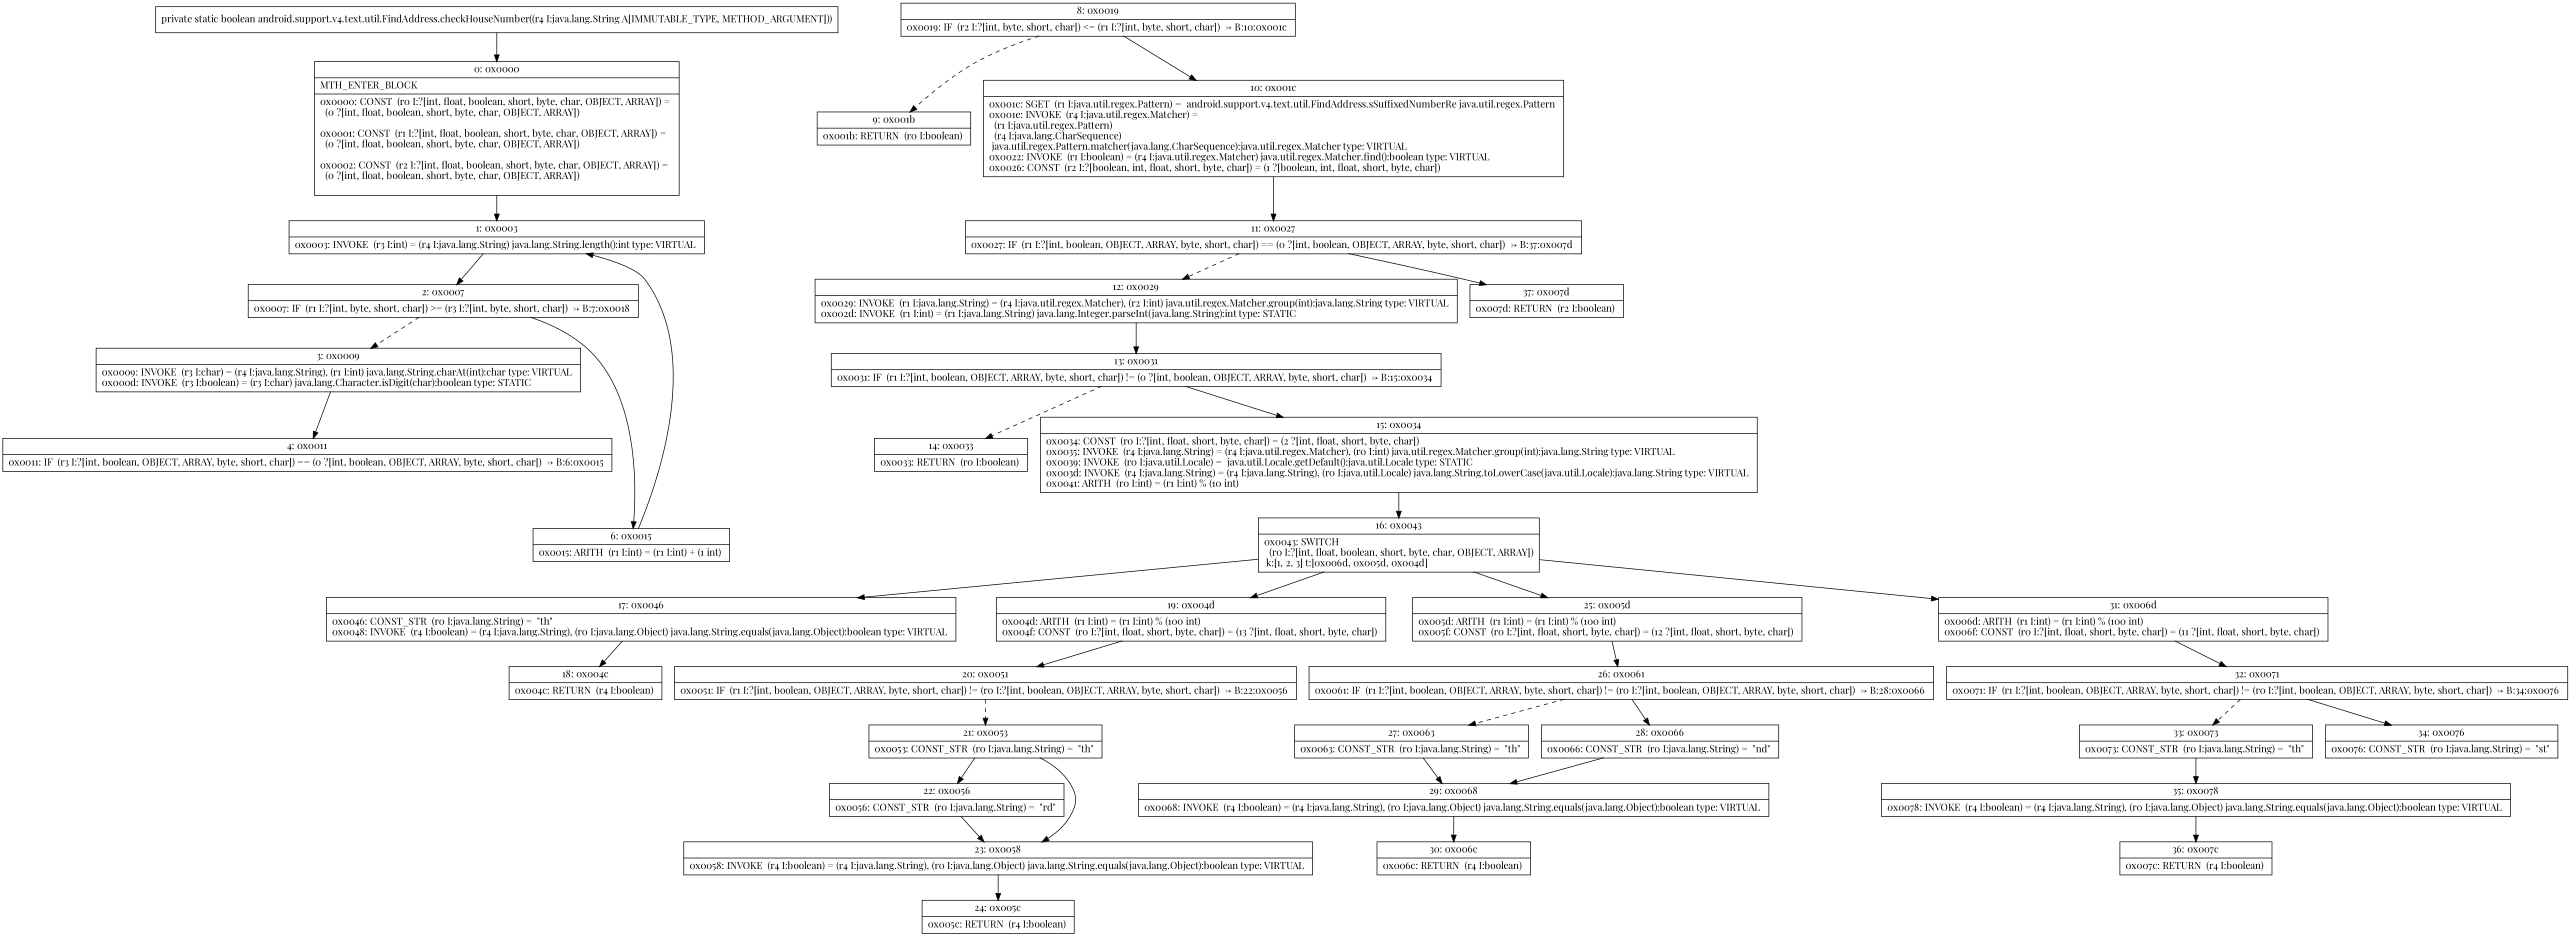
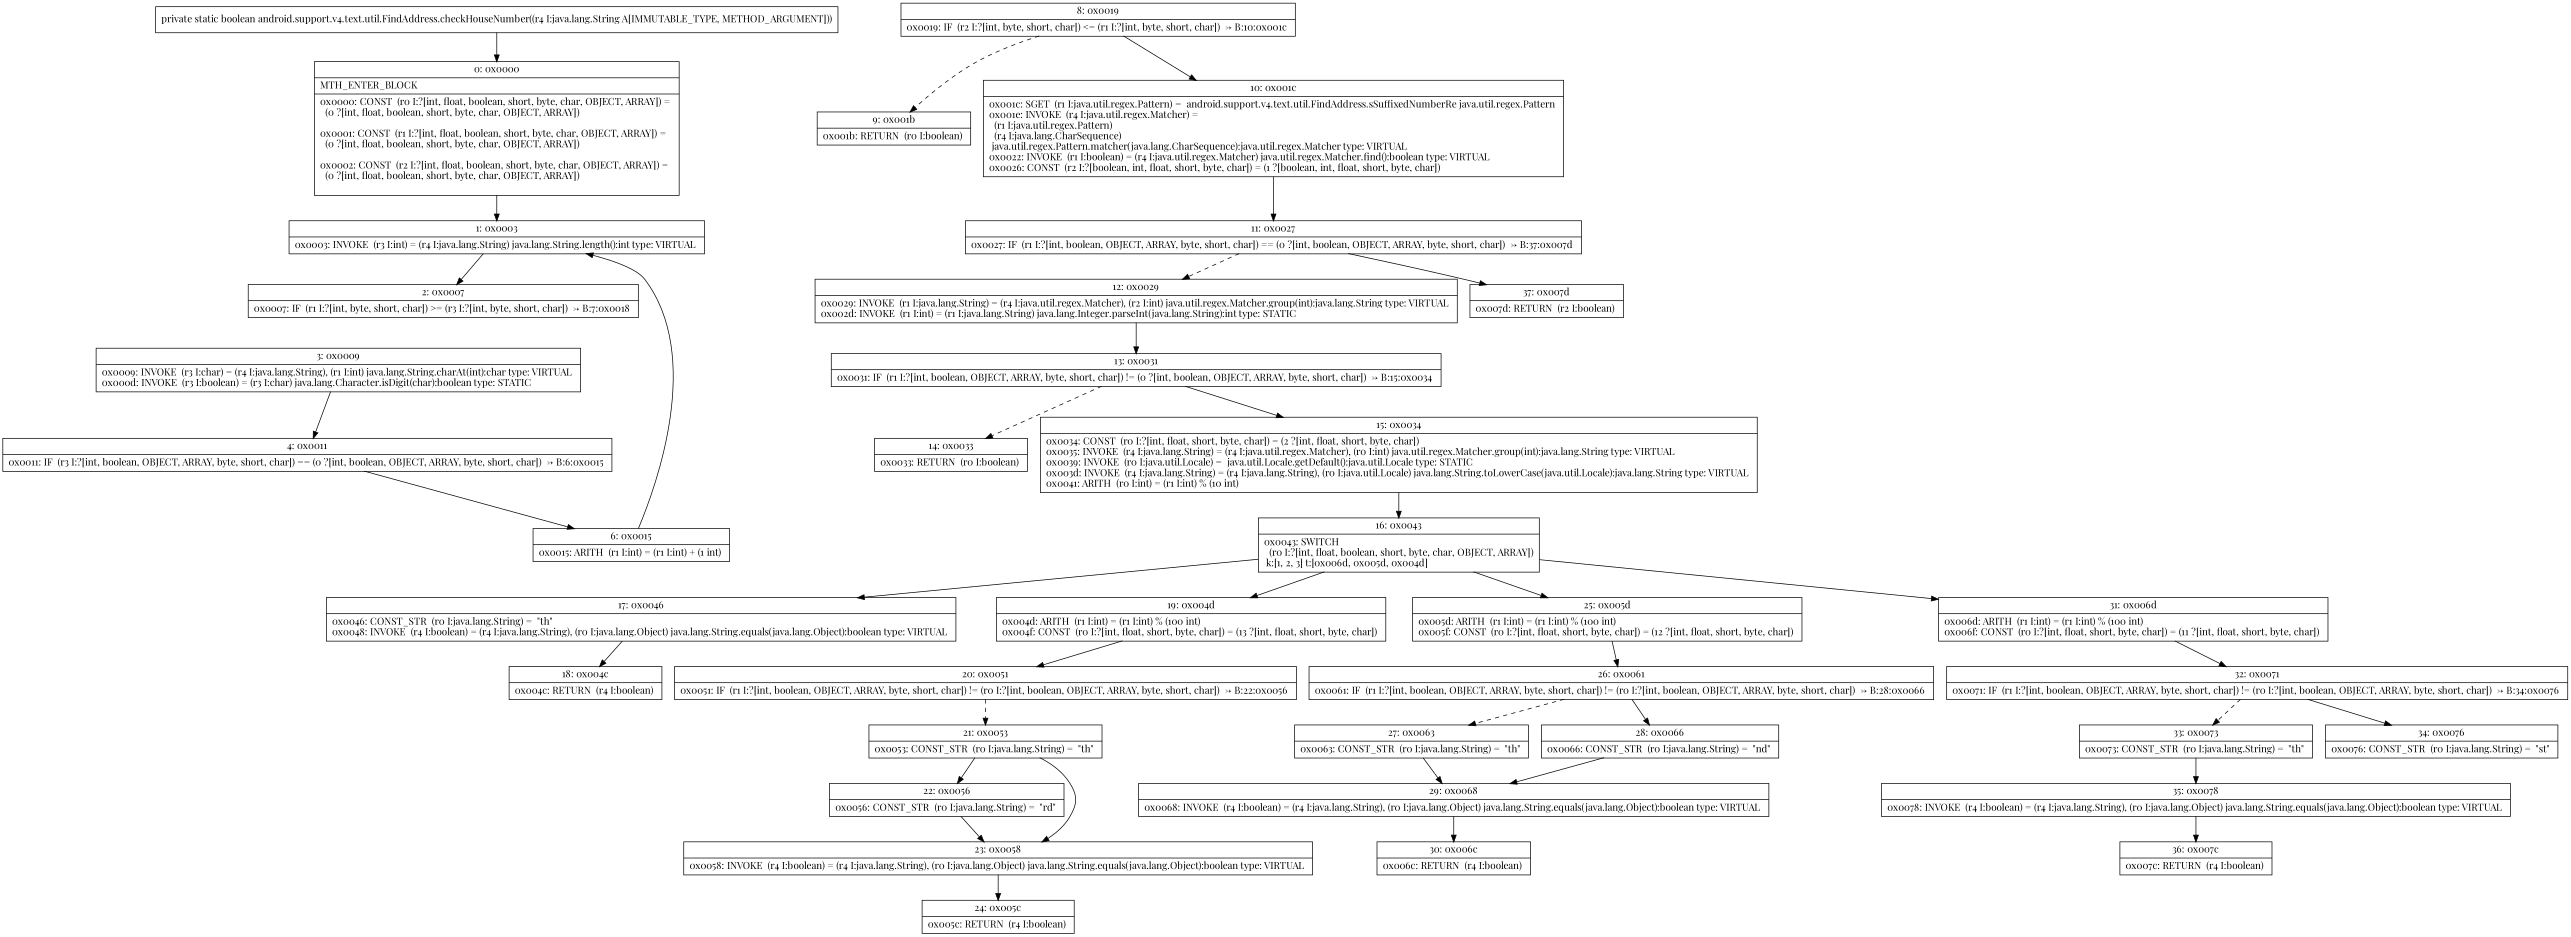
  digraph {
    fontname="Playfair Display"
    node [fontname="Playfair Display" shape=record]
    edge [fontname="Playfair Display"]
    n1 [label="{0\:\ 0x0000|MTH_ENTER_BLOCK\l|0x0000: CONST  (r0 I:?[int, float, boolean, short, byte, char, OBJECT, ARRAY]) = \l  (0 ?[int, float, boolean, short, byte, char, OBJECT, ARRAY])\l \l0x0001: CONST  (r1 I:?[int, float, boolean, short, byte, char, OBJECT, ARRAY]) = \l  (0 ?[int, float, boolean, short, byte, char, OBJECT, ARRAY])\l \l0x0002: CONST  (r2 I:?[int, float, boolean, short, byte, char, OBJECT, ARRAY]) = \l  (0 ?[int, float, boolean, short, byte, char, OBJECT, ARRAY])\l \l}"]
    n2 [label="{1\:\ 0x0003|0x0003: INVOKE  (r3 I:int) = (r4 I:java.lang.String) java.lang.String.length():int type: VIRTUAL \l}"]
    n3 [label="{2\:\ 0x0007|0x0007: IF  (r1 I:?[int, byte, short, char]) \>= (r3 I:?[int, byte, short, char])  \-\> B:7:0x0018 \l}"]
    n4 [label="{3\:\ 0x0009|0x0009: INVOKE  (r3 I:char) = (r4 I:java.lang.String), (r1 I:int) java.lang.String.charAt(int):char type: VIRTUAL \l0x000d: INVOKE  (r3 I:boolean) = (r3 I:char) java.lang.Character.isDigit(char):boolean type: STATIC \l}"]
    n5 [label="{4\:\ 0x0011|0x0011: IF  (r3 I:?[int, boolean, OBJECT, ARRAY, byte, short, char]) == (0 ?[int, boolean, OBJECT, ARRAY, byte, short, char])  \-\> B:6:0x0015 \l}"]
    n6 [label="{6\:\ 0x0015|0x0015: ARITH  (r1 I:int) = (r1 I:int) + (1 int) \l}"]
    n7 [label="{8\:\ 0x0019|0x0019: IF  (r2 I:?[int, byte, short, char]) \<= (r1 I:?[int, byte, short, char])  \-\> B:10:0x001c \l}"]
    n8 [label="{9\:\ 0x001b|0x001b: RETURN  (r0 I:boolean) \l}"]
    n9 [label="{10\:\ 0x001c|0x001c: SGET  (r1 I:java.util.regex.Pattern) =  android.support.v4.text.util.FindAddress.sSuffixedNumberRe java.util.regex.Pattern \l0x001e: INVOKE  (r4 I:java.util.regex.Matcher) = \l  (r1 I:java.util.regex.Pattern)\l  (r4 I:java.lang.CharSequence)\l java.util.regex.Pattern.matcher(java.lang.CharSequence):java.util.regex.Matcher type: VIRTUAL \l0x0022: INVOKE  (r1 I:boolean) = (r4 I:java.util.regex.Matcher) java.util.regex.Matcher.find():boolean type: VIRTUAL \l0x0026: CONST  (r2 I:?[boolean, int, float, short, byte, char]) = (1 ?[boolean, int, float, short, byte, char]) \l}"]
    n10 [label="{11\:\ 0x0027|0x0027: IF  (r1 I:?[int, boolean, OBJECT, ARRAY, byte, short, char]) == (0 ?[int, boolean, OBJECT, ARRAY, byte, short, char])  \-\> B:37:0x007d \l}"]
    n11 [label="{12\:\ 0x0029|0x0029: INVOKE  (r1 I:java.lang.String) = (r4 I:java.util.regex.Matcher), (r2 I:int) java.util.regex.Matcher.group(int):java.lang.String type: VIRTUAL \l0x002d: INVOKE  (r1 I:int) = (r1 I:java.lang.String) java.lang.Integer.parseInt(java.lang.String):int type: STATIC \l}"]
    n12 [label="{37\:\ 0x007d|0x007d: RETURN  (r2 I:boolean) \l}"]
    n13 [label="{13\:\ 0x0031|0x0031: IF  (r1 I:?[int, boolean, OBJECT, ARRAY, byte, short, char]) != (0 ?[int, boolean, OBJECT, ARRAY, byte, short, char])  \-\> B:15:0x0034 \l}"]
    n14 [label="{14\:\ 0x0033|0x0033: RETURN  (r0 I:boolean) \l}"]
    n15 [label="{15\:\ 0x0034|0x0034: CONST  (r0 I:?[int, float, short, byte, char]) = (2 ?[int, float, short, byte, char]) \l0x0035: INVOKE  (r4 I:java.lang.String) = (r4 I:java.util.regex.Matcher), (r0 I:int) java.util.regex.Matcher.group(int):java.lang.String type: VIRTUAL \l0x0039: INVOKE  (r0 I:java.util.Locale) =  java.util.Locale.getDefault():java.util.Locale type: STATIC \l0x003d: INVOKE  (r4 I:java.lang.String) = (r4 I:java.lang.String), (r0 I:java.util.Locale) java.lang.String.toLowerCase(java.util.Locale):java.lang.String type: VIRTUAL \l0x0041: ARITH  (r0 I:int) = (r1 I:int) % (10 int) \l}"]
    n16 [label="{16\:\ 0x0043|0x0043: SWITCH  \l  (r0 I:?[int, float, boolean, short, byte, char, OBJECT, ARRAY])\l k:[1, 2, 3] t:[0x006d, 0x005d, 0x004d] \l}"]
    n17 [label="{17\:\ 0x0046|0x0046: CONST_STR  (r0 I:java.lang.String) =  \"th\" \l0x0048: INVOKE  (r4 I:boolean) = (r4 I:java.lang.String), (r0 I:java.lang.Object) java.lang.String.equals(java.lang.Object):boolean type: VIRTUAL \l}"]
    n18 [label="{19\:\ 0x004d|0x004d: ARITH  (r1 I:int) = (r1 I:int) % (100 int) \l0x004f: CONST  (r0 I:?[int, float, short, byte, char]) = (13 ?[int, float, short, byte, char]) \l}"]
    n19 [label="{25\:\ 0x005d|0x005d: ARITH  (r1 I:int) = (r1 I:int) % (100 int) \l0x005f: CONST  (r0 I:?[int, float, short, byte, char]) = (12 ?[int, float, short, byte, char]) \l}"]
    n20 [label="{31\:\ 0x006d|0x006d: ARITH  (r1 I:int) = (r1 I:int) % (100 int) \l0x006f: CONST  (r0 I:?[int, float, short, byte, char]) = (11 ?[int, float, short, byte, char]) \l}"]
    n21 [label="{18\:\ 0x004c|0x004c: RETURN  (r4 I:boolean) \l}"]
    n22 [label="{20\:\ 0x0051|0x0051: IF  (r1 I:?[int, boolean, OBJECT, ARRAY, byte, short, char]) != (r0 I:?[int, boolean, OBJECT, ARRAY, byte, short, char])  \-\> B:22:0x0056 \l}"]
    n23 [label="{26\:\ 0x0061|0x0061: IF  (r1 I:?[int, boolean, OBJECT, ARRAY, byte, short, char]) != (r0 I:?[int, boolean, OBJECT, ARRAY, byte, short, char])  \-\> B:28:0x0066 \l}"]
    n24 [label="{32\:\ 0x0071|0x0071: IF  (r1 I:?[int, boolean, OBJECT, ARRAY, byte, short, char]) != (r0 I:?[int, boolean, OBJECT, ARRAY, byte, short, char])  \-\> B:34:0x0076 \l}"]
    n25 [label="{21\:\ 0x0053|0x0053: CONST_STR  (r0 I:java.lang.String) =  \"th\" \l}"]
    n26 [label="{22\:\ 0x0056|0x0056: CONST_STR  (r0 I:java.lang.String) =  \"rd\" \l}"]
    n27 [label="{23\:\ 0x0058|0x0058: INVOKE  (r4 I:boolean) = (r4 I:java.lang.String), (r0 I:java.lang.Object) java.lang.String.equals(java.lang.Object):boolean type: VIRTUAL \l}"]
    n28 [label="{24\:\ 0x005c|0x005c: RETURN  (r4 I:boolean) \l}"]
    n29 [label="{27\:\ 0x0063|0x0063: CONST_STR  (r0 I:java.lang.String) =  \"th\" \l}"]
    n30 [label="{28\:\ 0x0066|0x0066: CONST_STR  (r0 I:java.lang.String) =  \"nd\" \l}"]
    n31 [label="{29\:\ 0x0068|0x0068: INVOKE  (r4 I:boolean) = (r4 I:java.lang.String), (r0 I:java.lang.Object) java.lang.String.equals(java.lang.Object):boolean type: VIRTUAL \l}"]
    n32 [label="{30\:\ 0x006c|0x006c: RETURN  (r4 I:boolean) \l}"]
    n33 [label="{33\:\ 0x0073|0x0073: CONST_STR  (r0 I:java.lang.String) =  \"th\" \l}"]
    n34 [label="{34\:\ 0x0076|0x0076: CONST_STR  (r0 I:java.lang.String) =  \"st\" \l}"]
    n35 [label="{35\:\ 0x0078|0x0078: INVOKE  (r4 I:boolean) = (r4 I:java.lang.String), (r0 I:java.lang.Object) java.lang.String.equals(java.lang.Object):boolean type: VIRTUAL \l}"]
    n36 [label="{36\:\ 0x007c|0x007c: RETURN  (r4 I:boolean) \l}"]
    n37 [label="{private static boolean android.support.v4.text.util.FindAddress.checkHouseNumber((r4 I:java.lang.String A[IMMUTABLE_TYPE, METHOD_ARGUMENT])) }"]
    n1 -> n2
    n2 -> n3
-   n3 -> n4 [style=dashed]
    n4 -> n5
-   n3 -> n6
+   n5 -> n6
    n6 -> n2
    n7 -> n8 [style=dashed]
    n7 -> n9
    n9 -> n10
    n10 -> n11 [style=dashed]
    n10 -> n12
    n11 -> n13
    n13 -> n14 [style=dashed]
    n13 -> n15
    n15 -> n16
    n16 -> n17
    n16 -> n18
    n16 -> n19
    n16 -> n20
    n17 -> n21
    n18 -> n22
    n19 -> n23
    n20 -> n24
    n22 -> n25 [style=dashed]
    n23 -> n29 [style=dashed]
    n23 -> n30
    n24 -> n33 [style=dashed]
    n24 -> n34
    n25 -> n26
    n25 -> n27
    n26 -> n27
    n27 -> n28
    n29 -> n31
    n30 -> n31
    n31 -> n32
    n33 -> n35
    n35 -> n36
    n37 -> n1
  }
